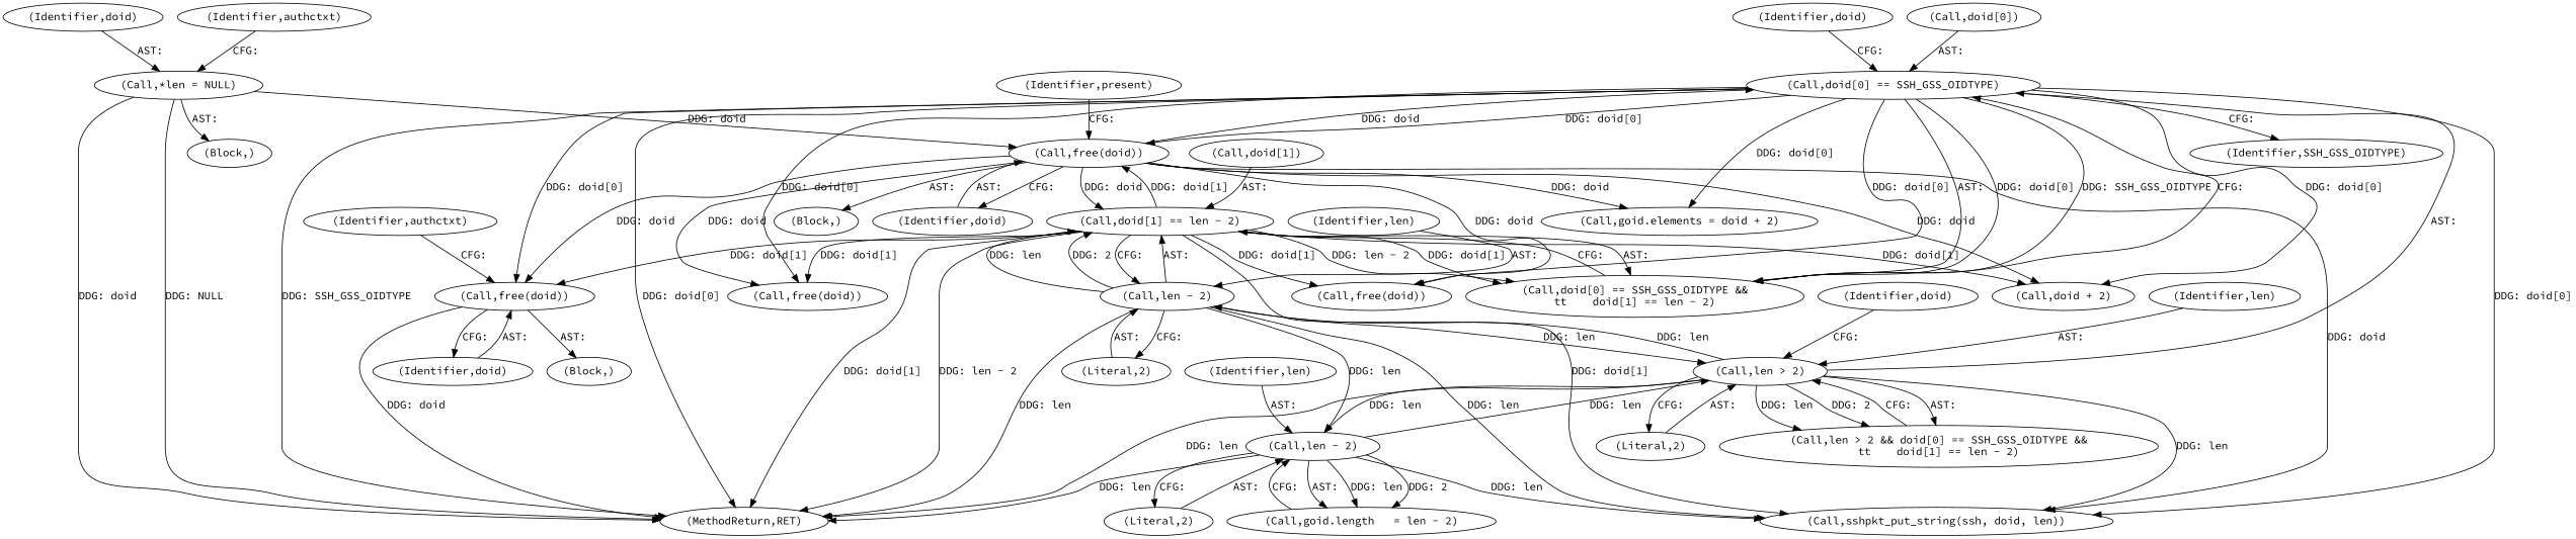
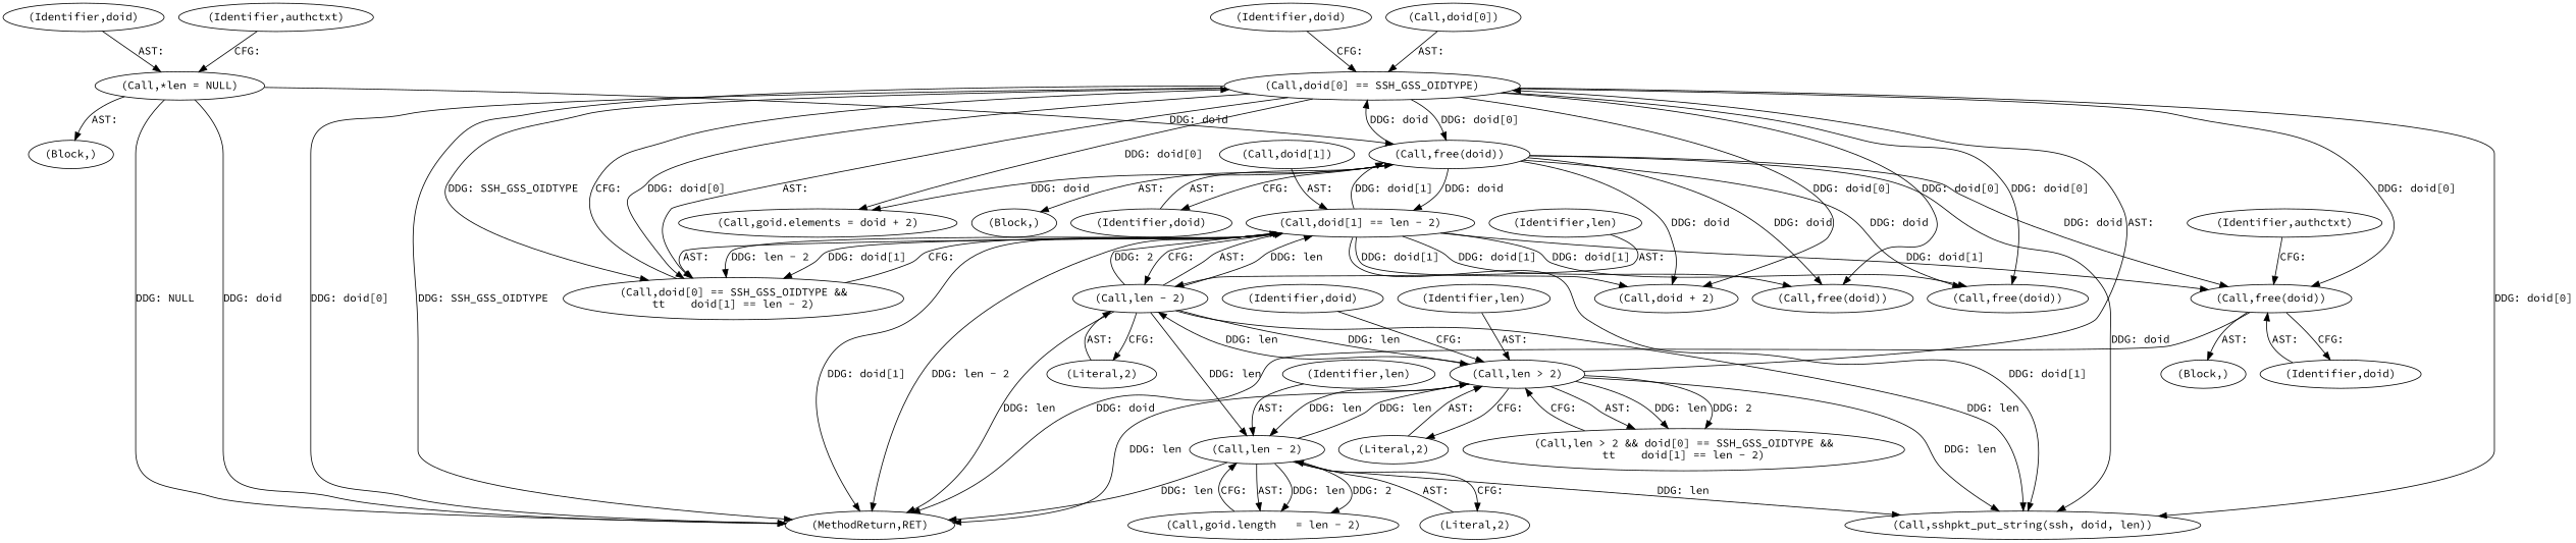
  digraph {
    fontname="Source Code Pro"
    node [fontname="Source Code Pro"]
    edge [fontname="Source Code Pro"]
    n1 [label="(Call,free(doid))"]
    n2 [label="(Block,)"]
    n3 [label="(MethodReturn,RET)"]
    n4 [label="(Identifier,doid)"]
    n5 [label="(Call,doid[0] == SSH_GSS_OIDTYPE)"]
    n6 [label="(Call,free(doid))"]
    n7 [label="(Call,doid[0] == SSH_GSS_OIDTYPE &&\n\t\t    doid[1] == len - 2)"]
    n8 [label="(Call,free(doid))"]
    n9 [label="(Call,sshpkt_put_string(ssh, doid, len))"]
    n10 [label="(Call,goid.elements = doid + 2)"]
    n11 [label="(Call,doid + 2)"]
    n12 [label="(Call,free(doid))"]
-   n13 [label="(Identifier,SSH_GSS_OIDTYPE)"]
    n14 [label="(Call,doid[1] == len - 2)"]
    n15 [label="(Block,)"]
    n16 [label="(Identifier,doid)"]
    n17 [label="(Call,len - 2)"]
    n18 [label="(Call,len > 2)"]
    n19 [label="(Call,len - 2)"]
    n20 [label="(Literal,2)"]
    n21 [label="(Call,len > 2 && doid[0] == SSH_GSS_OIDTYPE &&\n\t\t    doid[1] == len - 2)"]
    n22 [label="(Literal,2)"]
    n23 [label="(Literal,2)"]
    n24 [label="(Call,goid.length   = len - 2)"]
    n25 [label="(Call,*len = NULL)"]
    n26 [label="(Block,)"]
    n27 [label="(Identifier,len)"]
    n28 [label="(Identifier,doid)"]
    n29 [label="(Call,doid[1])"]
    n30 [label="(Identifier,doid)"]
    n31 [label="(Call,doid[0])"]
    n32 [label="(Identifier,len)"]
-   n33 [label="(Identifier,present)"]
    n34 [label="(Identifier,len)"]
    n35 [label="(Identifier,doid)"]
    n36 [label="(Identifier,authctxt)"]
    n37 [label="(Identifier,authctxt)"]
    n1 -> n2 [label="AST: "]
    n1 -> n3 [label="DDG: doid"]
    n1 -> n4 [label="CFG: "]
    n4 -> n1 [label="AST: "]
    n5 -> n1 [label="DDG: doid[0]"]
    n5 -> n3 [label="DDG: doid[0]"]
    n5 -> n3 [label="DDG: SSH_GSS_OIDTYPE"]
    n5 -> n6 [label="DDG: doid[0]"]
    n5 -> n7 [label="AST: "]
    n5 -> n7 [label="DDG: doid[0]"]
    n5 -> n7 [label="DDG: SSH_GSS_OIDTYPE"]
    n5 -> n8 [label="DDG: doid[0]"]
    n5 -> n9 [label="DDG: doid[0]"]
    n5 -> n10 [label="DDG: doid[0]"]
    n5 -> n11 [label="DDG: doid[0]"]
    n5 -> n12 [label="DDG: doid[0]"]
-   n5 -> n13 [label="CFG: "]
    n6 -> n1 [label="DDG: doid"]
    n6 -> n5 [label="DDG: doid"]
    n6 -> n8 [label="DDG: doid"]
    n6 -> n9 [label="DDG: doid"]
    n6 -> n10 [label="DDG: doid"]
    n6 -> n11 [label="DDG: doid"]
    n6 -> n12 [label="DDG: doid"]
    n6 -> n14 [label="DDG: doid"]
    n6 -> n15 [label="AST: "]
    n6 -> n16 [label="CFG: "]
    n7 -> n5 [label="CFG: "]
    n7 -> n14 [label="CFG: "]
    n14 -> n1 [label="DDG: doid[1]"]
    n14 -> n3 [label="DDG: doid[1]"]
    n14 -> n3 [label="DDG: len - 2"]
    n14 -> n6 [label="DDG: doid[1]"]
    n14 -> n7 [label="AST: "]
    n14 -> n7 [label="DDG: doid[1]"]
    n14 -> n7 [label="DDG: len - 2"]
    n14 -> n8 [label="DDG: doid[1]"]
    n14 -> n9 [label="DDG: doid[1]"]
    n14 -> n11 [label="DDG: doid[1]"]
    n14 -> n12 [label="DDG: doid[1]"]
    n14 -> n17 [label="CFG: "]
    n16 -> n6 [label="AST: "]
    n17 -> n3 [label="DDG: len"]
    n17 -> n9 [label="DDG: len"]
    n17 -> n14 [label="AST: "]
    n17 -> n14 [label="DDG: len"]
    n17 -> n14 [label="DDG: 2"]
    n17 -> n18 [label="DDG: len"]
    n17 -> n19 [label="DDG: len"]
    n17 -> n20 [label="CFG: "]
    n18 -> n3 [label="DDG: len"]
    n18 -> n5 [label="AST: "]
    n18 -> n9 [label="DDG: len"]
    n18 -> n17 [label="DDG: len"]
    n18 -> n19 [label="DDG: len"]
    n18 -> n21 [label="AST: "]
    n18 -> n21 [label="DDG: len"]
    n18 -> n21 [label="DDG: 2"]
    n18 -> n22 [label="CFG: "]
    n19 -> n3 [label="DDG: len"]
    n19 -> n9 [label="DDG: len"]
    n19 -> n18 [label="DDG: len"]
    n19 -> n23 [label="CFG: "]
    n19 -> n24 [label="AST: "]
    n19 -> n24 [label="DDG: len"]
    n19 -> n24 [label="DDG: 2"]
    n20 -> n17 [label="AST: "]
    n21 -> n18 [label="CFG: "]
    n22 -> n18 [label="AST: "]
    n23 -> n19 [label="AST: "]
    n24 -> n19 [label="CFG: "]
    n25 -> n3 [label="DDG: NULL"]
    n25 -> n3 [label="DDG: doid"]
    n25 -> n6 [label="DDG: doid"]
    n25 -> n26 [label="AST: "]
    n27 -> n18 [label="AST: "]
    n28 -> n5 [label="CFG: "]
    n29 -> n14 [label="AST: "]
    n30 -> n25 [label="AST: "]
    n31 -> n5 [label="AST: "]
    n32 -> n19 [label="AST: "]
-   n33 -> n6 [label="CFG: "]
    n34 -> n17 [label="AST: "]
    n35 -> n18 [label="CFG: "]
    n36 -> n1 [label="CFG: "]
    n37 -> n25 [label="CFG: "]
  }
